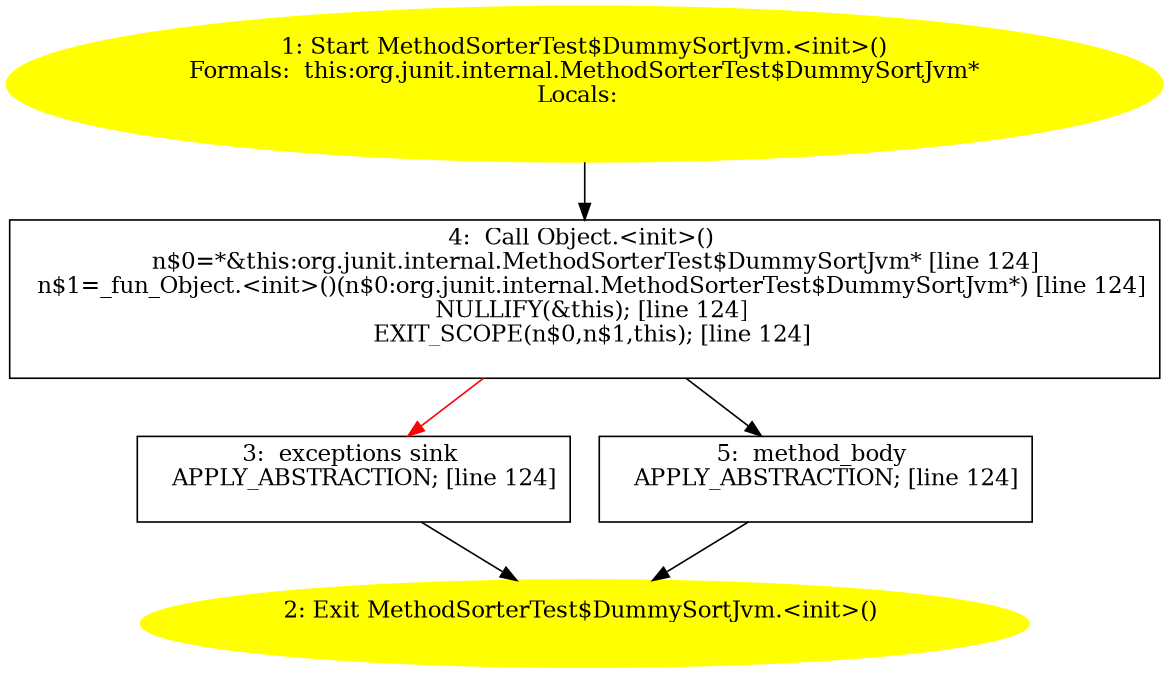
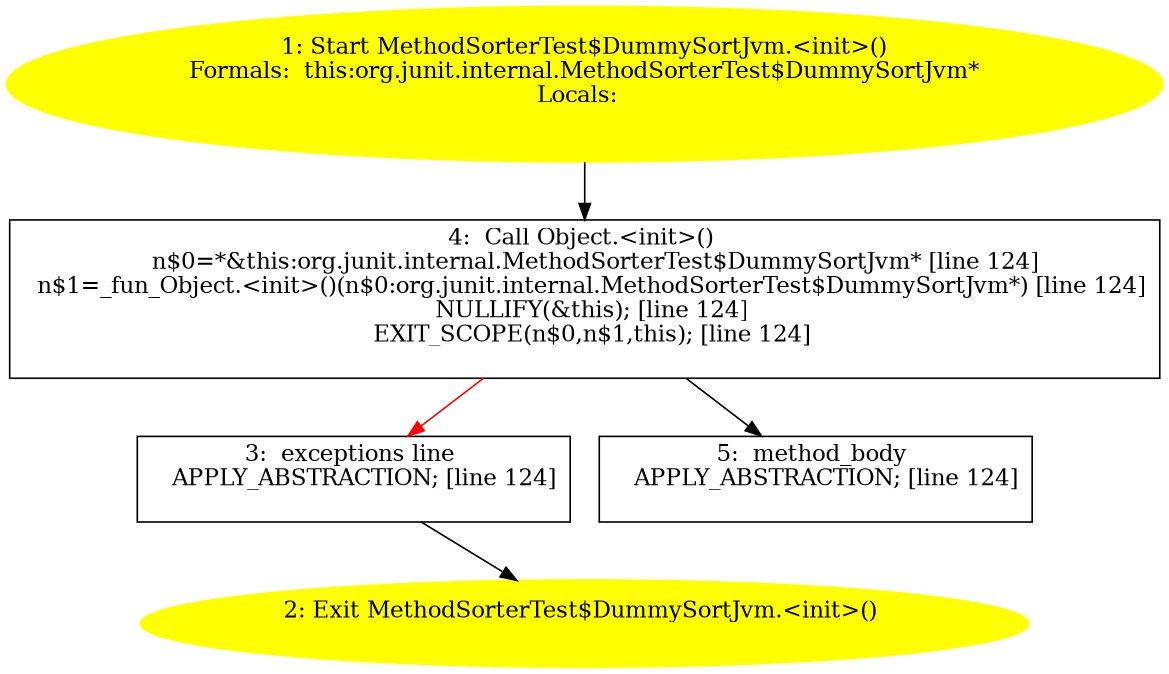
  digraph {
    node [shape=box]
    n1 [color=yellow label="1: Start MethodSorterTest$DummySortJvm.<init>()\nFormals:  this:org.junit.internal.MethodSorterTest$DummySortJvm*\nLocals:  \n  " style=filled shape=""]
    n2 [label="4:  Call Object.<init>() \n   n$0=*&this:org.junit.internal.MethodSorterTest$DummySortJvm* [line 124]\n  n$1=_fun_Object.<init>()(n$0:org.junit.internal.MethodSorterTest$DummySortJvm*) [line 124]\n  NULLIFY(&this); [line 124]\n  EXIT_SCOPE(n$0,n$1,this); [line 124]\n "]
-   n3 [label="3:  exceptions sink \n   APPLY_ABSTRACTION; [line 124]\n "]
+   n3 [label="3:  exceptions line \n   APPLY_ABSTRACTION; [line 124]\n "]
    n4 [label="5:  method_body \n   APPLY_ABSTRACTION; [line 124]\n "]
    n5 [color=yellow label="2: Exit MethodSorterTest$DummySortJvm.<init>() \n  " style=filled shape=""]
    n1 -> n2
    n2 -> n3 [color=red]
    n2 -> n4
    n3 -> n5
-   n4 -> n5
  }
